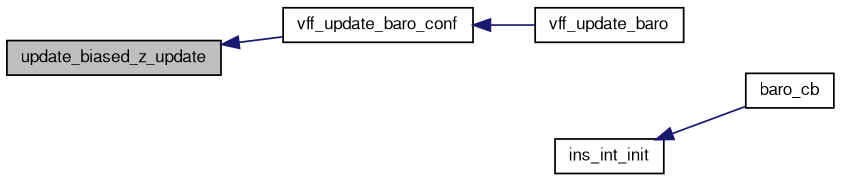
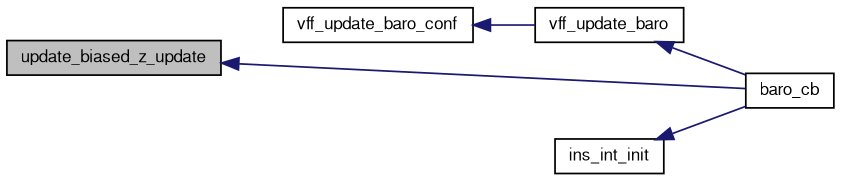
  digraph {
    rankdir=LR
    node [color=black fillcolor=white fontname=FreeSans fontsize=10 shape=record style=filled]
    edge [color=midnightblue dir=back fontname=FreeSans fontsize=10 labelfontname=FreeSans labelfontsize=10 style=solid]
    n1 [fillcolor=grey75 fontcolor=black height=0.2 label=update_biased_z_update width=0.4]
    n2 [height=0.2 label=vff_update_baro_conf width=0.4]
    n3 [height=0.2 label=vff_update_baro width=0.4]
    n4 [height=0.2 label=baro_cb width=0.4]
    n5 [height=0.2 label=ins_int_init width=0.4]
-   n1 -> n2
+   n1 -> n4
    n2 -> n3
+   n3 -> n4
    n5 -> n4
  }
